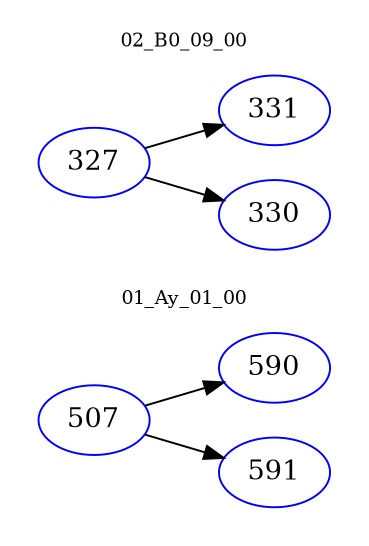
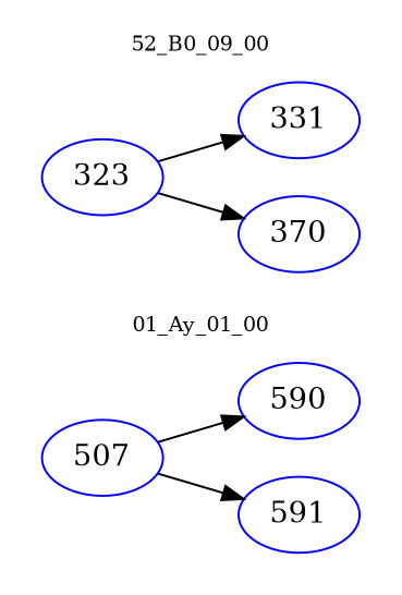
  digraph {
    rankdir=LR
    node [color=blue]
    edge [color=black]
    n1 [label=507]
    n2 [label=591]
    n3 [label=590]
-   n4 [label=327]
-   n5 [label=330]
+   n4 [label=323]
+   n5 [label=370]
    n6 [label=331]
    subgraph cluster_1 {
      color=white
      fontsize=10
      label="01_Ay_01_00"
      n1
      n2
      n3
    }
    subgraph cluster_2 {
      color=white
      fontsize=10
-     label="02_B0_09_00"
+     label="52_B0_09_00"
      n4
      n5
      n6
    }
    n1 -> n2
    n1 -> n3
    n4 -> n5
    n4 -> n6
  }
